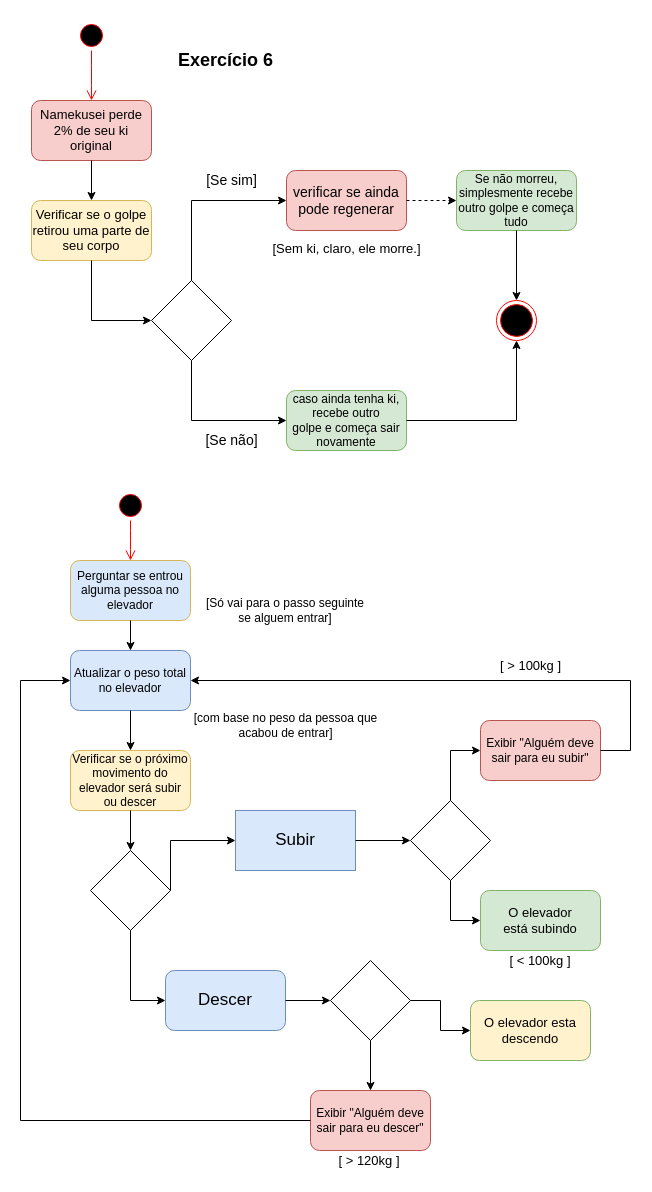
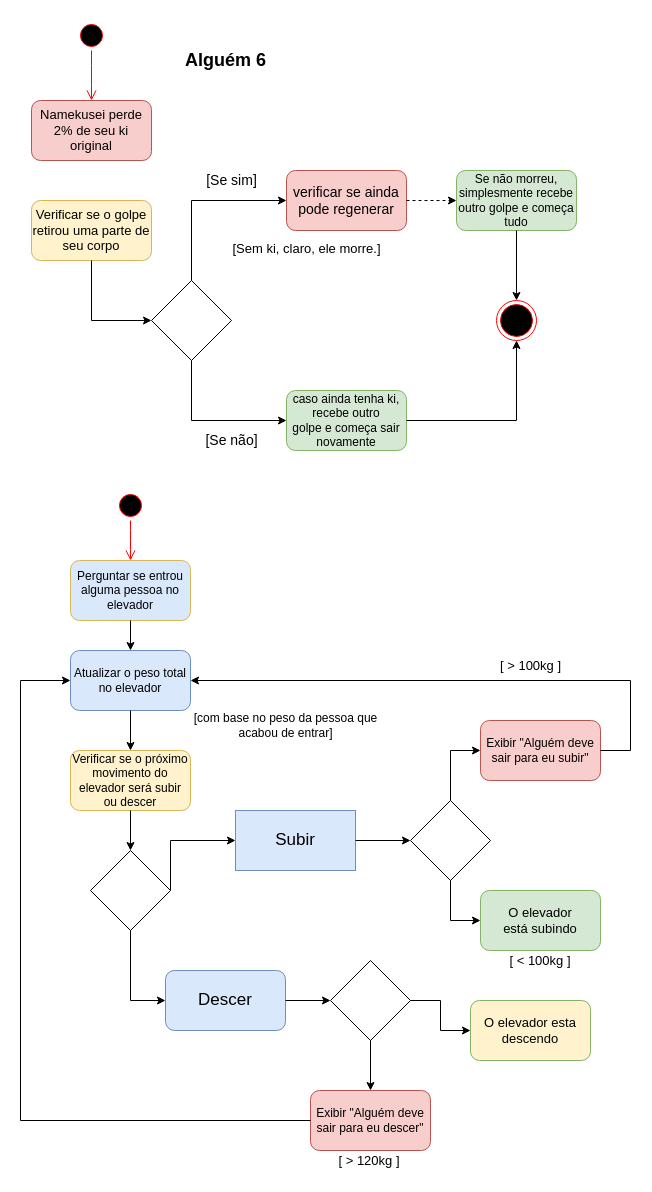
  <mxCell id="0" />
  <mxCell id="1" parent="0" />
  <mxCell id="2" value="&lt;font style=&quot;font-size: 13px&quot;&gt;Namekusei perde 2% de seu ki original&lt;/font&gt;" style="rounded=1;whiteSpace=wrap;html=1;fillColor=#f8cecc;strokeColor=#b85450;" parent="1" vertex="1"><mxGeometry x="31" y="100" width="120" height="60" as="geometry" /></mxCell>
  <mxCell id="3" value="" style="ellipse;html=1;shape=startState;fillColor=#000000;strokeColor=#ff0000;rounded=1;" parent="1" vertex="1"><mxGeometry x="76" y="20" width="30" height="30" as="geometry" /></mxCell>
  <mxCell id="4" value="" style="edgeStyle=orthogonalEdgeStyle;html=1;verticalAlign=bottom;endArrow=open;endSize=8;strokeColor=#ff0000;" parent="1" source="3" edge="1"><mxGeometry relative="1" as="geometry"><mxPoint x="91" y="100" as="targetPoint" /></mxGeometry></mxCell>
  <mxCell id="5" value="" style="rhombus;whiteSpace=wrap;html=1;rounded=0;fontFamily=Helvetica;sketch=0;shadow=0;" parent="1" vertex="1"><mxGeometry x="151" y="280" width="80" height="80" as="geometry" /></mxCell>
  <mxCell id="6" value="&lt;font style=&quot;font-size: 13px&quot;&gt;Verificar se o golpe retirou uma parte de seu corpo&lt;/font&gt;" style="rounded=1;whiteSpace=wrap;html=1;shadow=0;sketch=0;fillColor=#fff2cc;fontFamily=Helvetica;strokeColor=#d6b656;" parent="1" vertex="1"><mxGeometry x="31" y="200" width="120" height="60" as="geometry" /></mxCell>
- <mxCell id="7" value="" style="endArrow=classic;html=1;strokeWidth=1;fontFamily=Helvetica;exitX=0.5;exitY=1;exitDx=0;exitDy=0;entryX=0.5;entryY=0;entryDx=0;entryDy=0;" parent="1" source="2" target="6" edge="1"><mxGeometry width="50" height="50" relative="1" as="geometry"><mxPoint x="356" y="320" as="sourcePoint" /><mxPoint x="406" y="270" as="targetPoint" /></mxGeometry></mxCell>
  <mxCell id="8" value="" style="endArrow=classic;html=1;strokeWidth=1;fontFamily=Helvetica;exitX=0.5;exitY=1;exitDx=0;exitDy=0;entryX=0;entryY=0.5;entryDx=0;entryDy=0;rounded=0;" parent="1" source="6" target="5" edge="1"><mxGeometry width="50" height="50" relative="1" as="geometry"><mxPoint x="356" y="320" as="sourcePoint" /><mxPoint x="406" y="270" as="targetPoint" /><Array as="points"><mxPoint x="91" y="320" /></Array></mxGeometry></mxCell>
  <mxCell id="9" value="&lt;font style=&quot;font-size: 14px&quot;&gt;verificar se ainda pode regenerar&lt;/font&gt;" style="rounded=1;whiteSpace=wrap;html=1;shadow=0;sketch=0;fillColor=#f8cecc;fontFamily=Helvetica;strokeColor=#b85450;" parent="1" vertex="1"><mxGeometry x="286" y="170" width="120" height="60" as="geometry" /></mxCell>
  <mxCell id="10" value="caso ainda tenha ki, recebe outro&lt;br/&gt;golpe e começa sair novamente" style="rounded=1;whiteSpace=wrap;html=1;shadow=0;sketch=0;fillColor=#d5e8d4;fontFamily=Helvetica;strokeColor=#82b366;" parent="1" vertex="1"><mxGeometry x="286" y="390" width="120" height="60" as="geometry" /></mxCell>
  <mxCell id="11" value="" style="endArrow=classic;html=1;strokeWidth=1;fontFamily=Helvetica;exitX=0.5;exitY=1;exitDx=0;exitDy=0;entryX=0;entryY=0.5;entryDx=0;entryDy=0;rounded=0;" parent="1" source="5" target="10" edge="1"><mxGeometry width="50" height="50" relative="1" as="geometry"><mxPoint x="356" y="320" as="sourcePoint" /><mxPoint x="406" y="270" as="targetPoint" /><Array as="points"><mxPoint x="191" y="420" /></Array></mxGeometry></mxCell>
  <mxCell id="12" value="" style="endArrow=classic;html=1;strokeWidth=1;fontFamily=Helvetica;exitX=0.5;exitY=0;exitDx=0;exitDy=0;entryX=0;entryY=0.5;entryDx=0;entryDy=0;rounded=0;" parent="1" source="5" target="9" edge="1"><mxGeometry width="50" height="50" relative="1" as="geometry"><mxPoint x="356" y="320" as="sourcePoint" /><mxPoint x="406" y="270" as="targetPoint" /><Array as="points"><mxPoint x="191" y="200" /></Array></mxGeometry></mxCell>
  <mxCell id="13" value="&lt;font style=&quot;font-size: 14px&quot;&gt;[Se sim]&lt;/font&gt;" style="text;html=1;align=center;verticalAlign=middle;resizable=0;points=[];autosize=1;fontFamily=Helvetica;" parent="1" vertex="1"><mxGeometry x="196" y="170" width="70" height="20" as="geometry" /></mxCell>
  <mxCell id="14" value="&lt;font style=&quot;font-size: 14px&quot;&gt;[Se não]&lt;/font&gt;" style="text;html=1;align=center;verticalAlign=middle;resizable=0;points=[];autosize=1;fontFamily=Helvetica;" parent="1" vertex="1"><mxGeometry x="196" y="430" width="70" height="20" as="geometry" /></mxCell>
- <mxCell id="15" value="&lt;font style=&quot;font-size: 13px&quot;&gt;[Sem ki, claro, ele morre.]&lt;/font&gt;&lt;br&gt;&lt;br/&gt;" style="text;html=1;align=center;verticalAlign=middle;resizable=0;points=[];autosize=1;fontFamily=Helvetica;" parent="1" vertex="1"><mxGeometry x="261" y="240" width="170" height="30" as="geometry" /></mxCell>
+ <mxCell id="15" value="&lt;font style=&quot;font-size: 13px&quot;&gt;[Sem ki, claro, ele morre.]&lt;/font&gt;&lt;br&gt;&lt;br/&gt;" style="text;html=1;align=center;verticalAlign=middle;resizable=0;points=[];autosize=1;fontFamily=Helvetica;" parent="1" vertex="1"><mxGeometry x="221" y="240" width="170" height="30" as="geometry" /></mxCell>
  <mxCell id="16" value="Se não morreu, simplesmente recebe outro golpe e começa tudo " style="rounded=1;whiteSpace=wrap;html=1;shadow=0;sketch=0;fillColor=#d5e8d4;fontFamily=Helvetica;strokeColor=#82b366;" parent="1" vertex="1"><mxGeometry x="456" y="170" width="120" height="60" as="geometry" /></mxCell>
  <mxCell id="17" value="" style="endArrow=classic;html=1;strokeWidth=1;fontFamily=Helvetica;exitX=1;exitY=0.5;exitDx=0;exitDy=0;entryX=0;entryY=0.5;entryDx=0;entryDy=0;dashed=1;" parent="1" source="9" target="16" edge="1"><mxGeometry width="50" height="50" relative="1" as="geometry"><mxPoint x="326" y="290" as="sourcePoint" /><mxPoint x="376" y="240" as="targetPoint" /></mxGeometry></mxCell>
  <mxCell id="18" value="" style="ellipse;html=1;shape=endState;fillColor=#000000;strokeColor=#ff0000;rounded=0;shadow=0;sketch=0;fontFamily=Helvetica;" parent="1" vertex="1"><mxGeometry x="496" y="300" width="40" height="40" as="geometry" /></mxCell>
  <mxCell id="19" value="" style="endArrow=classic;html=1;strokeWidth=1;fontFamily=Helvetica;exitX=1;exitY=0.5;exitDx=0;exitDy=0;entryX=0.5;entryY=1;entryDx=0;entryDy=0;rounded=0;" parent="1" source="10" target="18" edge="1"><mxGeometry width="50" height="50" relative="1" as="geometry"><mxPoint x="326" y="290" as="sourcePoint" /><mxPoint x="376" y="240" as="targetPoint" /><Array as="points"><mxPoint x="516" y="420" /></Array></mxGeometry></mxCell>
  <mxCell id="20" value="" style="endArrow=classic;html=1;strokeColor=#000000;strokeWidth=1;fontFamily=Helvetica;entryX=0.5;entryY=0;entryDx=0;entryDy=0;exitX=0.5;exitY=1;exitDx=0;exitDy=0;" parent="1" source="16" target="18" edge="1"><mxGeometry width="50" height="50" relative="1" as="geometry"><mxPoint x="326" y="290" as="sourcePoint" /><mxPoint x="376" y="240" as="targetPoint" /></mxGeometry></mxCell>
- <mxCell id="21" value="&lt;font style=&quot;font-size: 18px&quot;&gt;&lt;b&gt;&lt;font style=&quot;font-size: 18px&quot;&gt;Exercício &lt;/font&gt;&lt;font style=&quot;font-size: 18px&quot;&gt;6&lt;/font&gt;&lt;/b&gt;&lt;/font&gt;" style="text;html=1;align=center;verticalAlign=middle;resizable=0;points=[];autosize=1;fontFamily=Helvetica;" parent="1" vertex="1"><mxGeometry x="170" y="50" width="110" height="20" as="geometry" /></mxCell>
+ <mxCell id="21" value="&lt;font style=&quot;font-size: 18px&quot;&gt;&lt;b&gt;&lt;font style=&quot;font-size: 18px&quot;&gt;Alguém &lt;/font&gt;&lt;font style=&quot;font-size: 18px&quot;&gt;6&lt;/font&gt;&lt;/b&gt;&lt;/font&gt;" style="text;html=1;align=center;verticalAlign=middle;resizable=0;points=[];autosize=1;fontFamily=Helvetica;" parent="1" vertex="1"><mxGeometry x="170" y="50" width="110" height="20" as="geometry" /></mxCell>
  <mxCell id="22" value="" style="ellipse;html=1;shape=startState;fillColor=#000000;strokeColor=#ff0000;" vertex="1" parent="1"><mxGeometry x="115" y="490" width="30" height="30" as="geometry" /></mxCell>
  <mxCell id="23" value="" style="edgeStyle=orthogonalEdgeStyle;html=1;verticalAlign=bottom;endArrow=open;endSize=8;strokeColor=#ff0000;" edge="1" parent="1" source="22"><mxGeometry relative="1" as="geometry"><mxPoint x="130" y="560" as="targetPoint" /></mxGeometry></mxCell>
  <mxCell id="24" value="Perguntar se entrou alguma pessoa no elevador" style="rounded=1;whiteSpace=wrap;html=1;fillColor=#dae8fc;strokeColor=#d6b656;" vertex="1" parent="1"><mxGeometry x="70" y="560" width="120" height="60" as="geometry" /></mxCell>
- <mxCell id="25" value="&lt;div&gt;[Só vai para o passo seguinte se alguem entrar]&lt;/div&gt;" style="text;html=1;strokeColor=none;fillColor=none;align=center;verticalAlign=middle;whiteSpace=wrap;rounded=0;" vertex="1" parent="1"><mxGeometry x="200" y="590" width="170" height="40" as="geometry" /></mxCell>
  <mxCell id="26" value="" style="endArrow=classic;html=1;exitX=0.5;exitY=1;exitDx=0;exitDy=0;" edge="1" parent="1" source="24"><mxGeometry width="50" height="50" relative="1" as="geometry"><mxPoint x="385" y="730" as="sourcePoint" /><mxPoint x="130" y="650" as="targetPoint" /></mxGeometry></mxCell>
  <mxCell id="27" value="Atualizar o peso total no elevador" style="rounded=1;whiteSpace=wrap;html=1;fillColor=#dae8fc;strokeColor=#6c8ebf;" vertex="1" parent="1"><mxGeometry x="70" y="650" width="120" height="60" as="geometry" /></mxCell>
  <mxCell id="28" value="[com base no peso da pessoa que&lt;br&gt;acabou de entrar]" style="text;html=1;align=center;verticalAlign=middle;resizable=0;points=[];autosize=1;" vertex="1" parent="1"><mxGeometry x="180" y="710" width="210" height="30" as="geometry" /></mxCell>
  <mxCell id="29" value="" style="endArrow=classic;html=1;exitX=0.5;exitY=1;exitDx=0;exitDy=0;" edge="1" parent="1" source="27"><mxGeometry width="50" height="50" relative="1" as="geometry"><mxPoint x="385" y="730" as="sourcePoint" /><mxPoint x="130" y="750" as="targetPoint" /></mxGeometry></mxCell>
  <mxCell id="30" value="Verificar se o próximo movimento do elevador será subir ou descer" style="rounded=1;whiteSpace=wrap;html=1;fillColor=#fff2cc;strokeColor=#d6b656;" vertex="1" parent="1"><mxGeometry x="70" y="750" width="120" height="60" as="geometry" /></mxCell>
  <mxCell id="31" value="" style="rhombus;whiteSpace=wrap;html=1;" vertex="1" parent="1"><mxGeometry x="90" y="850" width="80" height="80" as="geometry" /></mxCell>
  <mxCell id="32" value="" style="endArrow=classic;html=1;entryX=0.5;entryY=0;entryDx=0;entryDy=0;exitX=0.5;exitY=1;exitDx=0;exitDy=0;" edge="1" parent="1" source="30" target="31"><mxGeometry width="50" height="50" relative="1" as="geometry"><mxPoint x="130" y="810" as="sourcePoint" /><mxPoint x="435" y="830" as="targetPoint" /></mxGeometry></mxCell>
  <mxCell id="33" value="&lt;font style=&quot;font-size: 17px&quot;&gt;Subir&lt;/font&gt;" style="whiteSpace=wrap;html=1;fillColor=#dae8fc;strokeColor=#6c8ebf;rounded=0;" vertex="1" parent="1"><mxGeometry x="235" y="810" width="120" height="60" as="geometry" /></mxCell>
  <mxCell id="34" value="&lt;font style=&quot;font-size: 17px&quot;&gt;Descer&lt;/font&gt;" style="rounded=1;whiteSpace=wrap;html=1;fillColor=#dae8fc;strokeColor=#6c8ebf;" vertex="1" parent="1"><mxGeometry x="165" y="970" width="120" height="60" as="geometry" /></mxCell>
  <mxCell id="35" value="" style="endArrow=classic;html=1;exitX=1;exitY=0.5;exitDx=0;exitDy=0;entryX=0;entryY=0.5;entryDx=0;entryDy=0;rounded=0;" edge="1" parent="1" source="31" target="33"><mxGeometry width="50" height="50" relative="1" as="geometry"><mxPoint x="385" y="880" as="sourcePoint" /><mxPoint x="435" y="830" as="targetPoint" /><Array as="points"><mxPoint x="170" y="840" /></Array></mxGeometry></mxCell>
  <mxCell id="36" value="" style="endArrow=classic;html=1;exitX=0.5;exitY=1;exitDx=0;exitDy=0;entryX=0;entryY=0.5;entryDx=0;entryDy=0;rounded=0;" edge="1" parent="1" source="31" target="34"><mxGeometry width="50" height="50" relative="1" as="geometry"><mxPoint x="385" y="880" as="sourcePoint" /><mxPoint x="435" y="830" as="targetPoint" /><Array as="points"><mxPoint x="130" y="1000" /></Array></mxGeometry></mxCell>
  <mxCell id="37" value="Exibir &quot;Alguém deve sair para eu subir&quot; " style="rounded=1;whiteSpace=wrap;html=1;fillColor=#f8cecc;strokeColor=#b85450;" vertex="1" parent="1"><mxGeometry x="480" y="720" width="120" height="60" as="geometry" /></mxCell>
  <mxCell id="38" value="&lt;font style=&quot;font-size: 13px&quot;&gt;O elevador&lt;br&gt;está subindo&lt;/font&gt;" style="rounded=1;whiteSpace=wrap;html=1;fillColor=#d5e8d4;strokeColor=#82b366;" vertex="1" parent="1"><mxGeometry x="480" y="890" width="120" height="60" as="geometry" /></mxCell>
  <mxCell id="39" value="" style="rhombus;whiteSpace=wrap;html=1;" vertex="1" parent="1"><mxGeometry x="410" y="800" width="80" height="80" as="geometry" /></mxCell>
  <mxCell id="40" value="" style="endArrow=classic;html=1;entryX=0;entryY=0.5;entryDx=0;entryDy=0;exitX=1;exitY=0.5;exitDx=0;exitDy=0;" edge="1" parent="1" source="33" target="39"><mxGeometry width="50" height="50" relative="1" as="geometry"><mxPoint x="360" y="840" as="sourcePoint" /><mxPoint x="430" y="870" as="targetPoint" /></mxGeometry></mxCell>
  <mxCell id="41" value="" style="endArrow=classic;html=1;exitX=0.5;exitY=0;exitDx=0;exitDy=0;entryX=0;entryY=0.5;entryDx=0;entryDy=0;rounded=0;" edge="1" parent="1" source="39" target="37"><mxGeometry width="50" height="50" relative="1" as="geometry"><mxPoint x="380" y="860" as="sourcePoint" /><mxPoint x="430" y="810" as="targetPoint" /><Array as="points"><mxPoint x="450" y="750" /></Array></mxGeometry></mxCell>
  <mxCell id="42" value="&lt;font style=&quot;font-size: 13px&quot;&gt;[ &amp;lt; 100kg ]&lt;/font&gt;" style="text;html=1;strokeColor=none;fillColor=none;align=center;verticalAlign=middle;whiteSpace=wrap;rounded=0;" vertex="1" parent="1"><mxGeometry x="500" y="950" width="80" height="20" as="geometry" /></mxCell>
  <mxCell id="43" value="&lt;div style=&quot;font-size: 13px&quot;&gt;&lt;font style=&quot;font-size: 13px&quot;&gt;[ &amp;gt; 100kg ]&lt;/font&gt;&lt;/div&gt;" style="text;html=1;align=center;verticalAlign=middle;resizable=0;points=[];autosize=1;" vertex="1" parent="1"><mxGeometry x="490" y="655" width="80" height="20" as="geometry" /></mxCell>
  <mxCell id="44" value="" style="endArrow=classic;html=1;exitX=1;exitY=0.5;exitDx=0;exitDy=0;entryX=1;entryY=0.5;entryDx=0;entryDy=0;rounded=0;" edge="1" parent="1" source="37" target="27"><mxGeometry width="50" height="50" relative="1" as="geometry"><mxPoint x="380" y="740" as="sourcePoint" /><mxPoint x="430" y="690" as="targetPoint" /><Array as="points"><mxPoint x="630" y="750" /><mxPoint x="630" y="680" /></Array></mxGeometry></mxCell>
  <mxCell id="45" value="" style="endArrow=classic;html=1;exitX=0.5;exitY=1;exitDx=0;exitDy=0;entryX=0;entryY=0.5;entryDx=0;entryDy=0;rounded=0;" edge="1" parent="1" source="39" target="38"><mxGeometry width="50" height="50" relative="1" as="geometry"><mxPoint x="400" y="890" as="sourcePoint" /><mxPoint x="450" y="840" as="targetPoint" /><Array as="points"><mxPoint x="450" y="920" /></Array></mxGeometry></mxCell>
  <mxCell id="46" value="&lt;div&gt;Exibir &quot;Alguém deve sair para eu descer&quot;&lt;/div&gt;" style="rounded=1;whiteSpace=wrap;html=1;fillColor=#f8cecc;strokeColor=#b85450;" vertex="1" parent="1"><mxGeometry x="310" y="1090" width="120" height="60" as="geometry" /></mxCell>
  <mxCell id="47" value="&lt;font style=&quot;font-size: 13px&quot;&gt;O elevador esta descendo&lt;/font&gt;" style="rounded=1;whiteSpace=wrap;html=1;fillColor=#fff2cc;strokeColor=#82b366;" vertex="1" parent="1"><mxGeometry x="470" y="1000" width="120" height="60" as="geometry" /></mxCell>
  <mxCell id="48" value="" style="rhombus;whiteSpace=wrap;html=1;" vertex="1" parent="1"><mxGeometry x="330" y="960" width="80" height="80" as="geometry" /></mxCell>
  <mxCell id="49" value="" style="endArrow=classic;html=1;exitX=1;exitY=0.5;exitDx=0;exitDy=0;entryX=0;entryY=0.5;entryDx=0;entryDy=0;" edge="1" parent="1" source="34" target="48"><mxGeometry width="50" height="50" relative="1" as="geometry"><mxPoint x="400" y="980" as="sourcePoint" /><mxPoint x="450" y="930" as="targetPoint" /></mxGeometry></mxCell>
  <mxCell id="50" value="" style="endArrow=classic;html=1;exitX=1;exitY=0.5;exitDx=0;exitDy=0;entryX=0;entryY=0.5;entryDx=0;entryDy=0;rounded=0;" edge="1" parent="1" source="48" target="47"><mxGeometry width="50" height="50" relative="1" as="geometry"><mxPoint x="400" y="980" as="sourcePoint" /><mxPoint x="450" y="930" as="targetPoint" /><Array as="points"><mxPoint x="440" y="1000" /><mxPoint x="440" y="1030" /></Array></mxGeometry></mxCell>
  <mxCell id="51" value="" style="endArrow=classic;html=1;exitX=0.5;exitY=1;exitDx=0;exitDy=0;" edge="1" parent="1" source="48" target="46"><mxGeometry width="50" height="50" relative="1" as="geometry"><mxPoint x="400" y="980" as="sourcePoint" /><mxPoint x="450" y="930" as="targetPoint" /></mxGeometry></mxCell>
  <mxCell id="52" value="&lt;font style=&quot;font-size: 13px&quot;&gt;[ &amp;gt; 120kg ]&lt;/font&gt;" style="text;html=1;strokeColor=none;fillColor=none;align=center;verticalAlign=middle;whiteSpace=wrap;rounded=0;" vertex="1" parent="1"><mxGeometry x="334" y="1150" width="70" height="20" as="geometry" /></mxCell>
  <mxCell id="53" value="" style="endArrow=classic;html=1;exitX=0;exitY=0.5;exitDx=0;exitDy=0;entryX=0;entryY=0.5;entryDx=0;entryDy=0;rounded=0;" edge="1" parent="1" source="46" target="27"><mxGeometry width="50" height="50" relative="1" as="geometry"><mxPoint x="400" y="950" as="sourcePoint" /><mxPoint x="450" y="900" as="targetPoint" /><Array as="points"><mxPoint x="20" y="1120" /><mxPoint x="20" y="680" /></Array></mxGeometry></mxCell>
